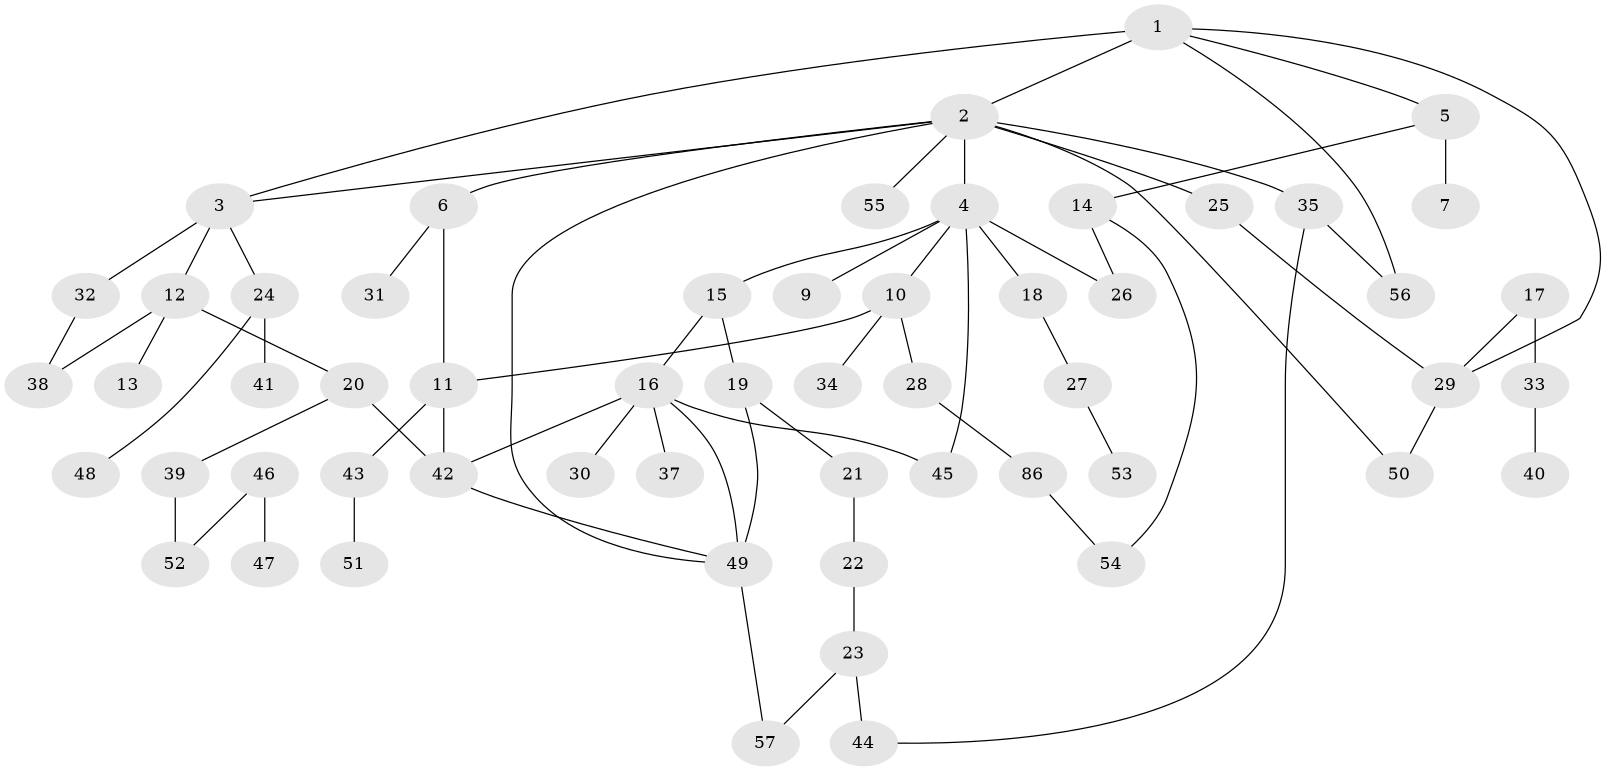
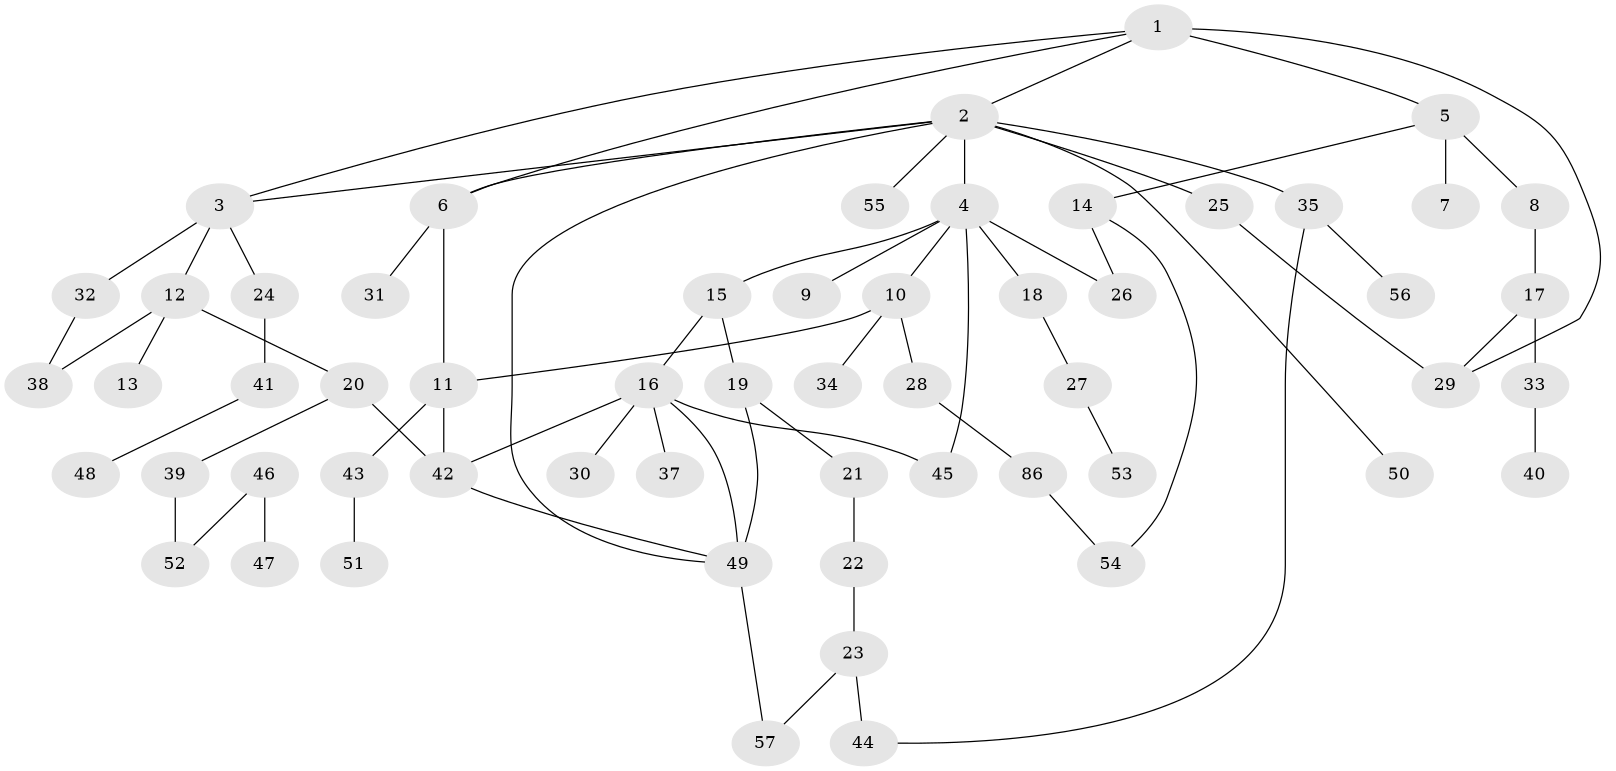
  graph {
    fontname="DejaVu Serif"
    node [color=gray90 fontname="DejaVu Serif" style=filled]
    edge [fontname="DejaVu Serif" weight=1.0]
    1
    2
    3
    5
    6
    29
    4
    25
    35
    49
    50
    55
    12
    24
    32
    7
+   8
    14
    11
    31
    9
    10
    15
    18
    26
    45
    44
    56
    57
    13
    20
    38
    41
    48
    28
    34
    16
    19
    27
    17
    54
    42
    43
    33
    n45 [label=86]
    51
    39
    30
    37
    21
    46
    52
    47
    40
    53
    22
    23
    1 -- 2
    1 -- 3
    1 -- 5
-   1 -- 56
+   1 -- 6
    1 -- 29
    2 -- 3
    2 -- 6
    2 -- 4
    2 -- 25
    2 -- 35
    2 -- 49
    2 -- 50
    2 -- 55
    3 -- 12
    3 -- 24
    3 -- 32 [weight=2.0]
    5 -- 7
+   5 -- 8
    5 -- 14
    6 -- 11
    6 -- 31
-   29 -- 50
    4 -- 9
    4 -- 10
    4 -- 15
    4 -- 18
    4 -- 26
    4 -- 45
    25 -- 29
    35 -- 44
    35 -- 56
    49 -- 57
    12 -- 13
    12 -- 20
    12 -- 38
    24 -- 41 [weight=2.0]
-   24 -- 48
+   41 -- 48
    32 -- 38
+   8 -- 17 [weight=3.0]
    14 -- 26
    14 -- 54
    11 -- 42
    11 -- 43
    10 -- 11
    10 -- 28
    10 -- 34
    15 -- 16
    15 -- 19
    18 -- 27
    20 -- 42 [weight=2.0]
    20 -- 39
    28 -- n45
    16 -- 49
    16 -- 45
    16 -- 42
    16 -- 30
    16 -- 37 [weight=2.0]
    19 -- 49
    19 -- 21
    27 -- 53
    17 -- 29
    17 -- 33
    42 -- 49
    43 -- 51
    33 -- 40
    n45 -- 54
    39 -- 52 [weight=2.0]
    21 -- 22
    46 -- 52
    46 -- 47
    22 -- 23
    23 -- 44
    23 -- 57
  }
